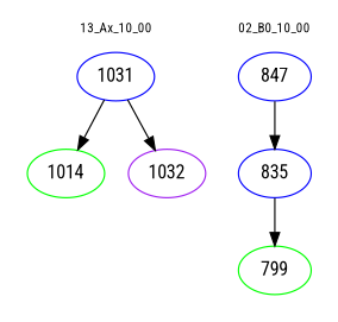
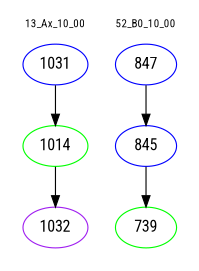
  digraph {
    fontname="Roboto Condensed"
    node [color=blue fontname="Roboto Condensed"]
    edge [color=black fontname="Roboto Condensed"]
    n1 [label=1031]
    n2 [color=green label=1014]
    n3 [color=purple label=1032]
-   n4 [label=835]
-   n5 [color=green label=799]
+   n4 [label=845]
+   n5 [color=green label=739]
    n6 [label=847]
    subgraph cluster_1 {
      color=white
      fontsize=10
      label="13_Ax_10_00"
      n1
      n2
      n3
    }
    subgraph cluster_2 {
      color=white
      fontsize=10
-     label="02_B0_10_00"
+     label="52_B0_10_00"
      n4
      n5
      n6
    }
    n1 -> n2
-   n1 -> n3
+   n2 -> n3
    n4 -> n5
    n6 -> n4
  }
